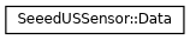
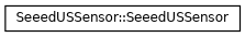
  digraph {
    rankdir=LR
-   n1 [color=black fillcolor=white fontname=Helvetica fontsize=10 height=0.2 label="SeeedUSSensor::Data" shape=record style=filled width=0.4]
+   n1 [color=black fillcolor=white fontname=Helvetica fontsize=10 height=0.2 label="SeeedUSSensor::SeeedUSSensor" shape=record style=filled width=0.4]
  }
